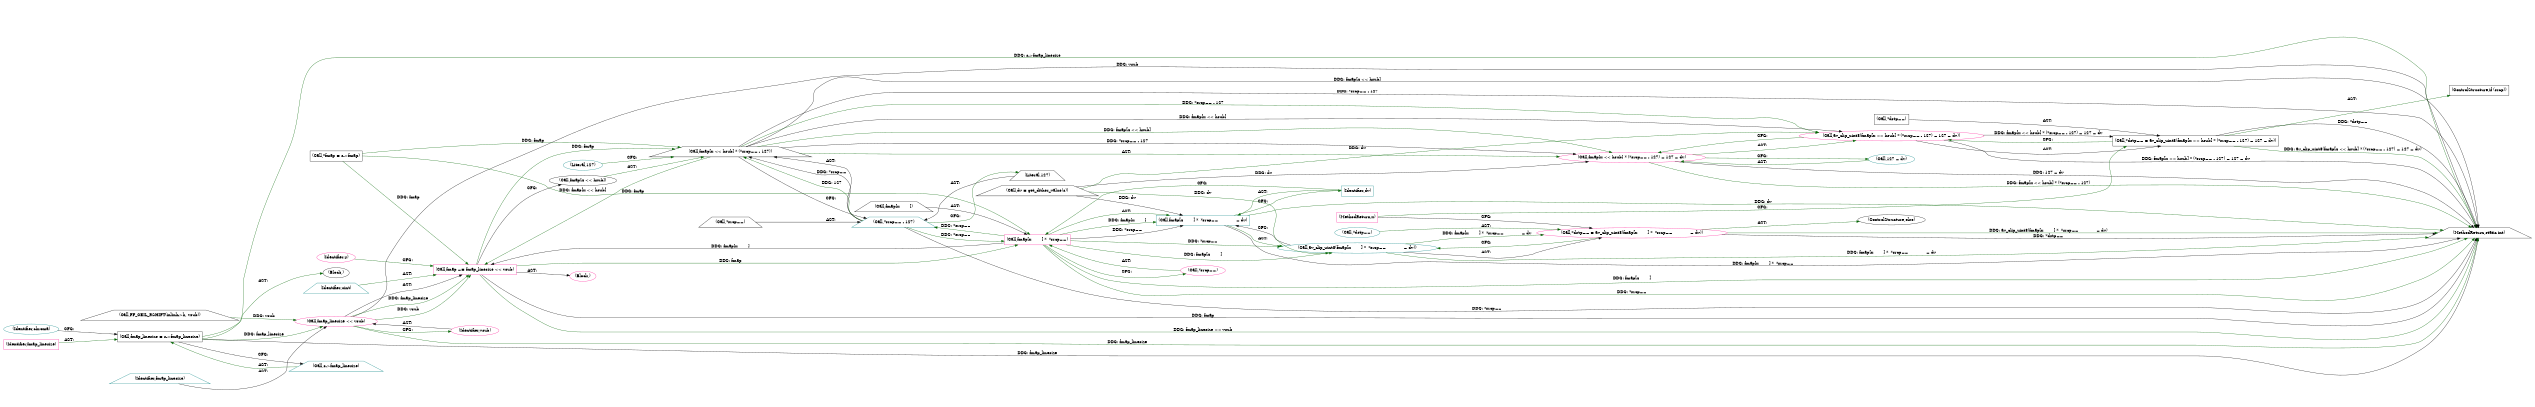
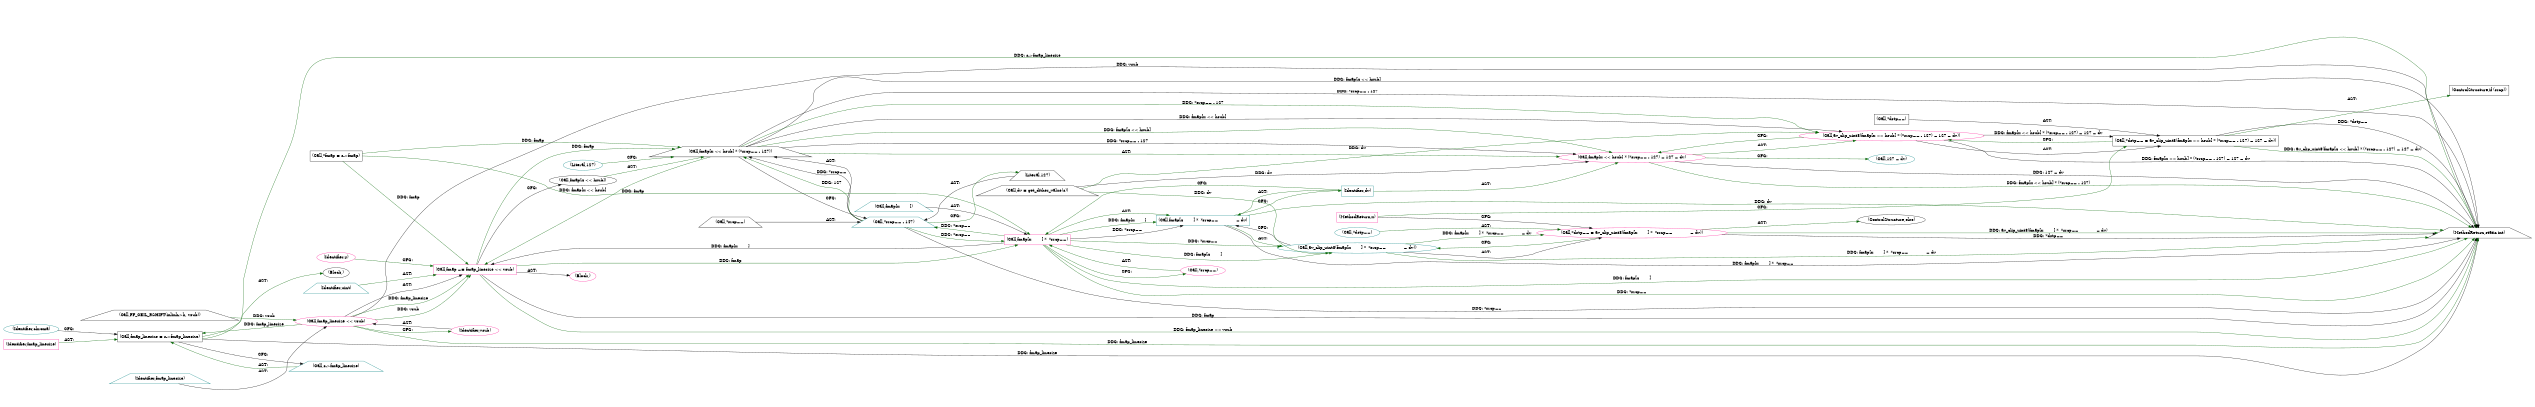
  digraph {
    rankdir=LR
    node [color=black shape=ellipse]
    edge [color=darkgreen]
    n1 [label="(Call,fmap_linesize = s->fmap_linesize)" shape=box]
    n2 [color=deeppink label="(Call,fmap_linesize << vsub)"]
    n3 [label="(Block,)"]
    n4 [label="(MethodReturn,static int)" shape=trapezium]
    n5 [color=teal label="(Call,s->fmap_linesize)" shape=trapezium]
    n6 [color=deeppink label="(Call,fmap += fmap_linesize << vsub)" shape=box]
    n7 [color=deeppink label="(Identifier,vsub)"]
    n8 [label="(Call,fmap[x << hsub] * (*srcp++ - 127))" shape=trapezium]
    n9 [color=deeppink label="(Call,fmap[x        ] *  *srcp++)" shape=box]
    n10 [color=deeppink label="(Block,)"]
    n11 [label="(Call,fmap[x << hsub])"]
    n12 [color=deeppink label="(Call,av_clip_uint8(fmap[x << hsub] * (*srcp++ - 127) + 127 + dv))"]
    n13 [color=deeppink label="(Call,fmap[x << hsub] * (*srcp++ - 127) + 127 + dv)"]
-   n14 [color=teal label="(Call,*srcp++ - 127)" shape=trapezium]
+   n14 [color=teal label="(Call,*srcp++ - 147)" shape=trapezium]
    n15 [color=teal label="(Call,av_clip_uint8(fmap[x        ] *  *srcp++              + dv))"]
    n16 [color=teal label="(Call,fmap[x        ] *  *srcp++              + dv)" shape=box]
    n17 [color=deeppink label="(Call,*srcp++)"]
    n18 [label="(Call,*dstp++ = av_clip_uint8(fmap[x << hsub] * (*srcp++ - 127) + 127 + dv))" shape=box]
    n19 [color=teal label="(Call,127 + dv)"]
    n20 [label="(Literal,127)" shape=trapezium]
    n21 [label="(ControlStructure,if (srcp))" shape=box]
    n22 [color=deeppink label="(Call,*dstp++ = av_clip_uint8(fmap[x        ] *  *srcp++              + dv))"]
    n23 [color=teal label="(Identifier,dv)" shape=box]
    n24 [label="(ControlStructure,else)"]
    n25 [color=teal label="(Call,*dstp++)"]
    n26 [color=teal label="(Literal,127)"]
-   n27 [label="(Call,fmap[x        ])" shape=trapezium]
+   n27 [color=teal label="(Call,fmap[x        ])" shape=trapezium]
    n28 [label="(Call,*dstp++)" shape=box]
    n29 [label="(Call,*srcp++)" shape=trapezium]
    n30 [color=deeppink label="(Identifier,y)"]
    n31 [label="(Call,*fmap = s->fmap)" shape=box]
    n32 [label="(Call,FF_CEIL_RSHIFT(inlink->h, vsub))" shape=trapezium]
    n33 [color=teal label="(Identifier,chroma)"]
    n34 [color=teal label="(Identifier,fmap_linesize)" shape=trapezium]
    n35 [label="(Call,dv = get_dither_value(s))" shape=trapezium]
    n36 [color=deeppink label="(MethodReturn,x)" shape=box]
    n37 [color=teal label="(Identifier,uint)" shape=trapezium]
    n38 [color=deeppink label="(Identifier,fmap_linesize)" shape=box]
-   n1 -> n2 [label="DDG: fmap_linesize"]
+   n2 -> n1 [label="DDG: fmap_linesize"]
    n1 -> n3 [label="AST: "]
    n1 -> n4 [label="DDG: s->fmap_linesize"]
    n1 -> n4 [color=black label="DDG: fmap_linesize"]
    n1 -> n5 [color=black label="CFG: "]
    n2 -> n4 [color=black label="DDG: vsub"]
    n2 -> n4 [label="DDG: fmap_linesize"]
    n2 -> n6 [color=black label="AST: "]
    n2 -> n6 [label="DDG: fmap_linesize"]
    n2 -> n6 [label="DDG: vsub"]
    n2 -> n7 [label="CFG: "]
    n5 -> n1 [label="AST: "]
    n6 -> n4 [color=black label="DDG: fmap"]
    n6 -> n4 [label="DDG: fmap_linesize << vsub"]
    n6 -> n8 [label="DDG: fmap"]
    n6 -> n9 [label="DDG: fmap"]
    n6 -> n10 [color=black label="AST: "]
    n6 -> n11 [color=black label="CFG: "]
    n7 -> n2 [color=black label="AST: "]
    n8 -> n4 [color=black label="DDG: fmap[x << hsub]"]
    n8 -> n4 [color=black label="DDG: *srcp++ - 127"]
    n8 -> n6 [label="DDG: fmap[x << hsub]"]
    n8 -> n12 [color=black label="DDG: fmap[x << hsub]"]
    n8 -> n12 [label="DDG: *srcp++ - 127"]
    n8 -> n13 [label="AST: "]
    n8 -> n13 [label="DDG: fmap[x << hsub]"]
    n8 -> n13 [color=black label="DDG: *srcp++ - 127"]
    n8 -> n14 [color=black label="CFG: "]
    n9 -> n4 [label="DDG: fmap[x        ]"]
    n9 -> n4 [label="DDG: *srcp++"]
    n9 -> n6 [color=black label="DDG: fmap[x        ]"]
    n9 -> n14 [label="DDG: *srcp++"]
    n9 -> n15 [label="DDG: fmap[x        ]"]
    n9 -> n15 [label="DDG: *srcp++"]
    n9 -> n16 [label="AST: "]
    n9 -> n16 [label="DDG: fmap[x        ]"]
    n9 -> n16 [color=black label="DDG: *srcp++"]
    n9 -> n17 [label="CFG: "]
    n11 -> n8 [label="AST: "]
    n12 -> n4 [color=black label="DDG: fmap[x << hsub] * (*srcp++ - 127) + 127 + dv"]
    n12 -> n13 [label="CFG: "]
    n12 -> n18 [color=black label="AST: "]
    n12 -> n18 [color=black label="DDG: fmap[x << hsub] * (*srcp++ - 127) + 127 + dv"]
    n13 -> n4 [label="DDG: fmap[x << hsub] * (*srcp++ - 127)"]
    n13 -> n4 [color=black label="DDG: 127 + dv"]
    n13 -> n12 [label="AST: "]
    n13 -> n19 [label="CFG: "]
    n14 -> n4 [color=black label="DDG: *srcp++"]
    n14 -> n8 [color=black label="AST: "]
    n14 -> n8 [color=black label="DDG: *srcp++"]
    n14 -> n8 [label="DDG: 127"]
    n14 -> n9 [label="DDG: *srcp++"]
    n14 -> n20 [label="CFG: "]
    n15 -> n4 [label="DDG: fmap[x        ] *  *srcp++              + dv"]
    n15 -> n16 [color=black label="CFG: "]
    n15 -> n22 [color=black label="AST: "]
    n15 -> n22 [label="DDG: fmap[x        ] *  *srcp++              + dv"]
    n16 -> n4 [color=black label="DDG: fmap[x        ] *  *srcp++"]
    n16 -> n4 [label="DDG: dv"]
    n16 -> n15 [label="AST: "]
    n16 -> n23 [label="CFG: "]
    n17 -> n9 [label="AST: "]
    n18 -> n4 [label="DDG: av_clip_uint8(fmap[x << hsub] * (*srcp++ - 127) + 127 + dv)"]
    n18 -> n4 [color=black label="DDG: *dstp++"]
    n18 -> n12 [label="CFG: "]
    n18 -> n21 [label="AST: "]
-   n19 -> n13 [label="AST: "]
+   n23 -> n13 [label="AST: "]
    n20 -> n14 [color=black label="AST: "]
    n22 -> n4 [label="DDG: av_clip_uint8(fmap[x        ] *  *srcp++              + dv)"]
    n22 -> n4 [color=black label="DDG: *dstp++"]
    n22 -> n15 [label="CFG: "]
    n22 -> n24 [label="AST: "]
    n23 -> n9 [label="CFG: "]
    n23 -> n16 [label="AST: "]
    n25 -> n22 [label="AST: "]
    n26 -> n8 [label="CFG: "]
    n27 -> n9 [color=black label="AST: "]
    n28 -> n18 [color=black label="AST: "]
    n29 -> n14 [color=black label="AST: "]
    n30 -> n6 [label="CFG: "]
    n31 -> n6 [label="DDG: fmap"]
    n31 -> n8 [label="DDG: fmap"]
    n31 -> n9 [label="DDG: fmap"]
    n32 -> n2 [label="DDG: vsub"]
    n33 -> n1 [color=black label="CFG: "]
    n34 -> n2 [color=black label="AST: "]
    n35 -> n12 [label="DDG: dv"]
    n35 -> n13 [color=black label="DDG: dv"]
    n35 -> n15 [label="DDG: dv"]
-   n35 -> n16 [color=black label="DDG: dv"]
    n36 -> n18 [label="CFG: "]
    n36 -> n22 [color=black label="CFG: "]
    n37 -> n6 [label="AST: "]
    n38 -> n1 [label="AST: "]
  }
